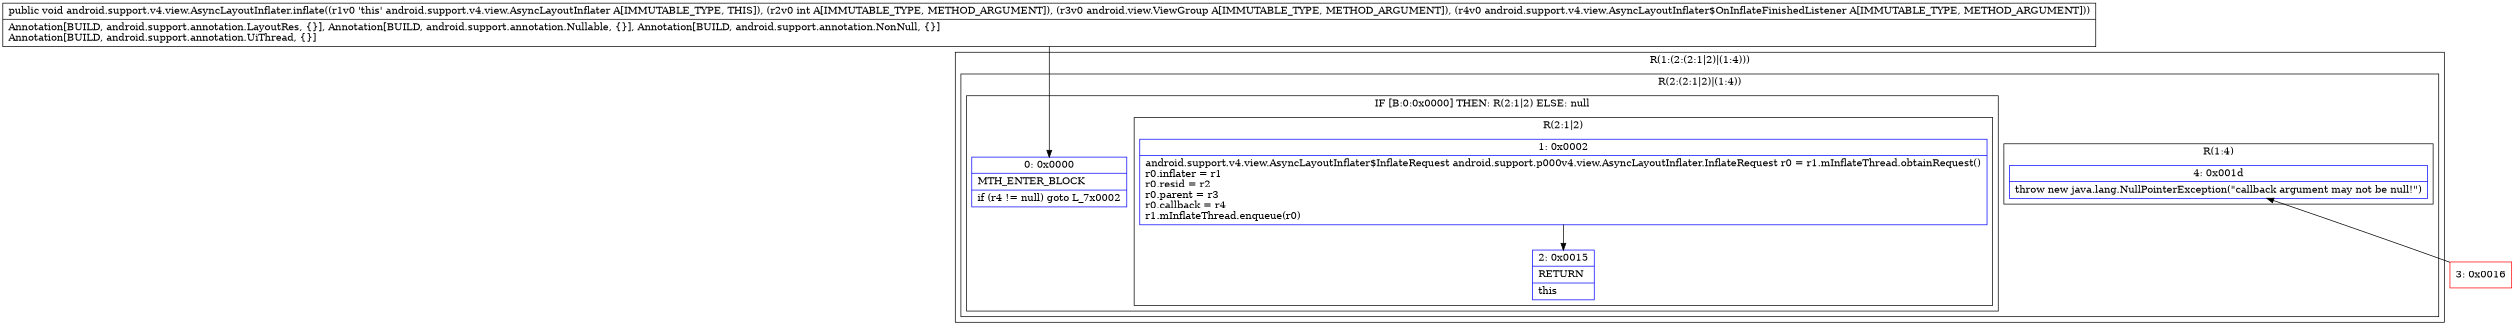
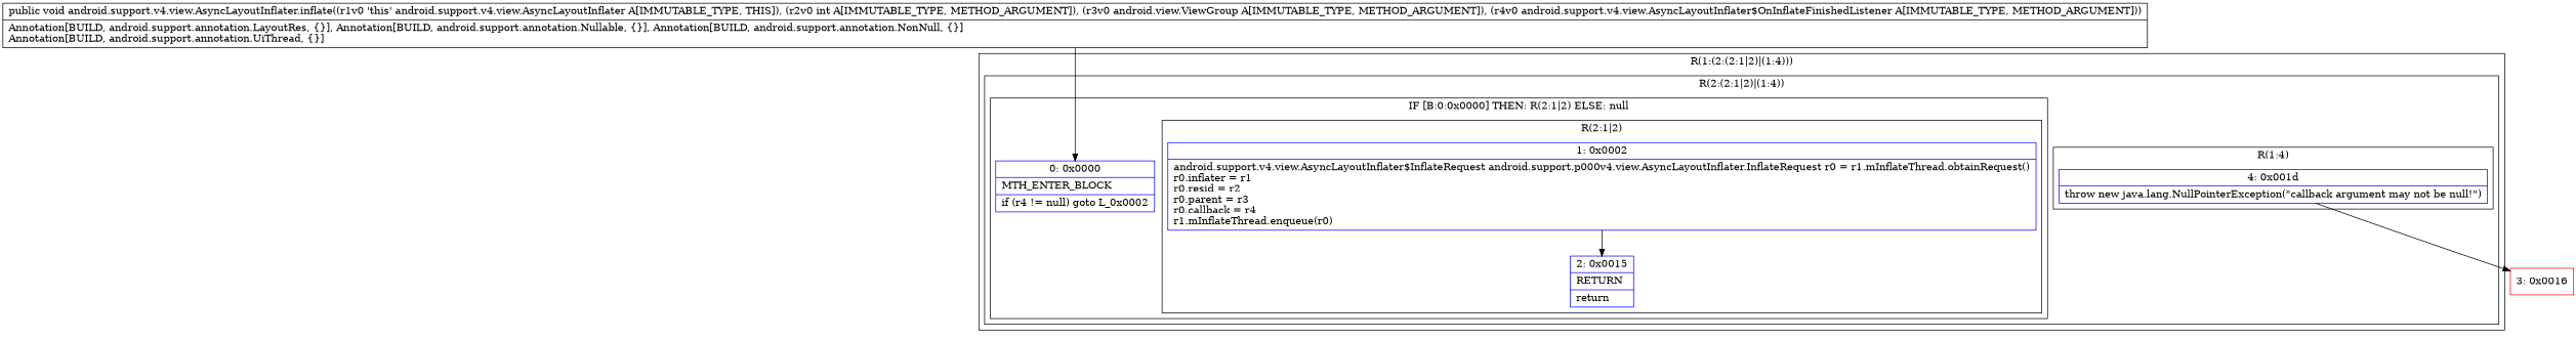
  digraph {
    node [color=blue shape=record]
    n1 [label="{1\:\ 0x0002|android.support.v4.view.AsyncLayoutInflater$InflateRequest android.support.p000v4.view.AsyncLayoutInflater.InflateRequest r0 = r1.mInflateThread.obtainRequest()\lr0.inflater = r1\lr0.resid = r2\lr0.parent = r3\lr0.callback = r4\lr1.mInflateThread.enqueue(r0)\l}"]
-   n2 [label="{2\:\ 0x0015|RETURN\l|this\l}"]
-   n3 [label="{0\:\ 0x0000|MTH_ENTER_BLOCK\l|if (r4 != null) goto L_7x0002\l}"]
+   n2 [label="{2\:\ 0x0015|RETURN\l|return\l}"]
+   n3 [label="{0\:\ 0x0000|MTH_ENTER_BLOCK\l|if (r4 != null) goto L_0x0002\l}"]
    n4 [label="{4\:\ 0x001d|throw new java.lang.NullPointerException(\"callback argument may not be null!\")\l}"]
    n5 [color=red label="{3\:\ 0x0016}"]
    n6 [label="{public void android.support.v4.view.AsyncLayoutInflater.inflate((r1v0 'this' android.support.v4.view.AsyncLayoutInflater A[IMMUTABLE_TYPE, THIS]), (r2v0 int A[IMMUTABLE_TYPE, METHOD_ARGUMENT]), (r3v0 android.view.ViewGroup A[IMMUTABLE_TYPE, METHOD_ARGUMENT]), (r4v0 android.support.v4.view.AsyncLayoutInflater$OnInflateFinishedListener A[IMMUTABLE_TYPE, METHOD_ARGUMENT]))  | Annotation[BUILD, android.support.annotation.LayoutRes, \{\}], Annotation[BUILD, android.support.annotation.Nullable, \{\}], Annotation[BUILD, android.support.annotation.NonNull, \{\}]\lAnnotation[BUILD, android.support.annotation.UiThread, \{\}]\l}" color=""]
    subgraph cluster_1 {
      label="R(1:(2:(2:1|2)|(1:4)))"
      subgraph cluster_2 {
        label="R(2:(2:1|2)|(1:4))"
        subgraph cluster_3 {
          label="IF [B:0:0x0000] THEN: R(2:1|2) ELSE: null"
          n3
          subgraph cluster_4 {
            label="R(2:1|2)"
            n1
            n2
          }
        }
        subgraph cluster_5 {
          label="R(1:4)"
          n4
        }
      }
    }
    n1 -> n2
-   n5 -> n4
+   n4 -> n5
    n6 -> n3
  }
